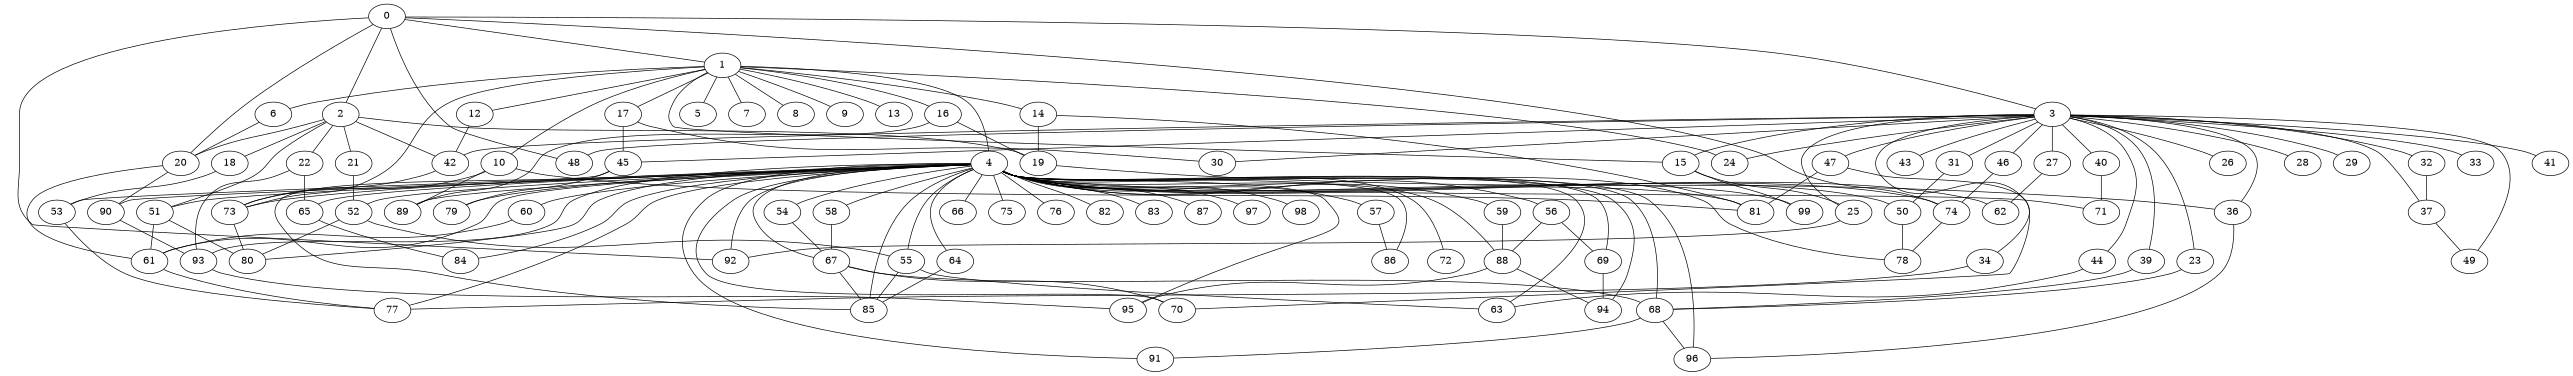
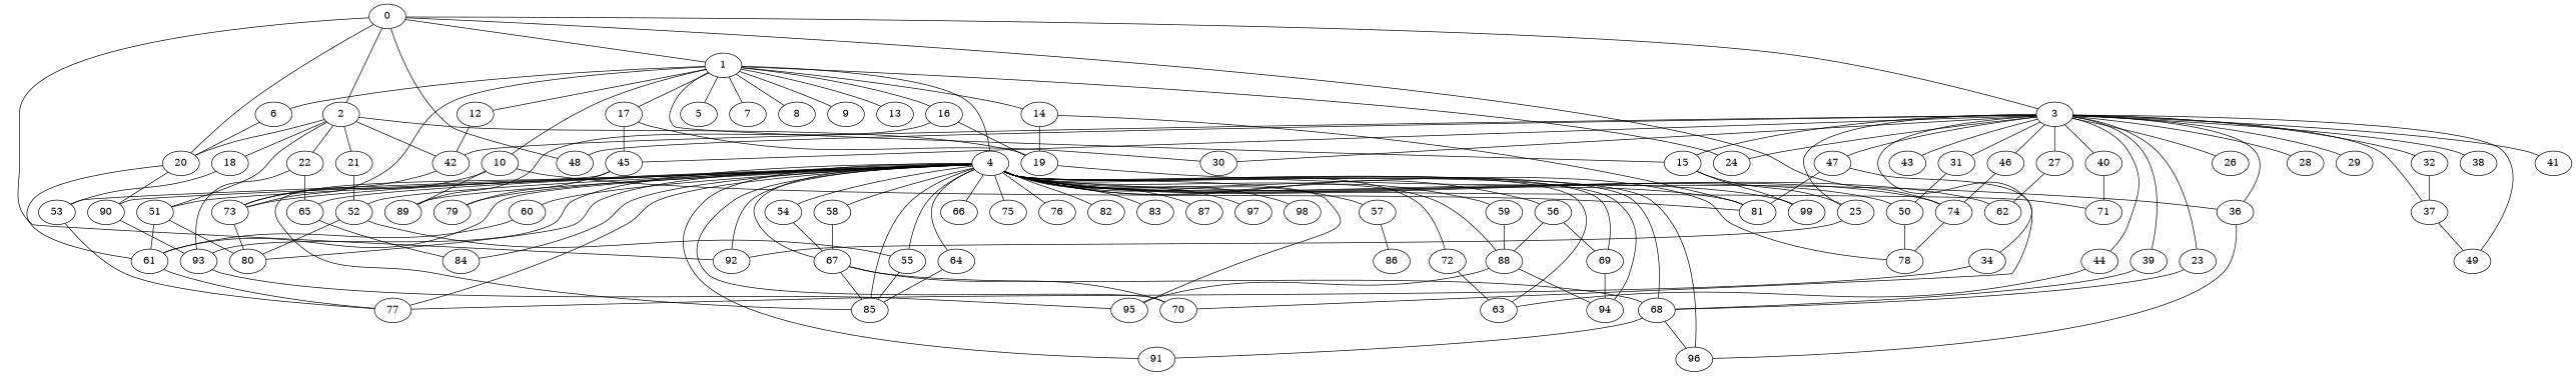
  graph {
    0
    1
    2
    3
    20
    74
    92
    48
    4
    5
    6
    7
    8
    9
    10
    12
    13
    14
    15
    16
    17
    24
    73
    18
    19
    21
    22
    51
    42
    23
    25
    26
    27
    28
    29
    30
    31
    32
-   33
+   33 [label=38]
    34
    36
    37
    39
    40
    41
    43
    44
    45
    46
    47
    49
    61
    90
    78
    50
    52
    53
    54
    55
    56
    57
    58
    59
    60
    62
    63
    64
    65
    66
    67
    68
    69
    70
    71
    72
    75
    76
    77
    79
    80
    81
    82
    83
    84
    85
    86
    87
    88
    89
    91
    93
    94
    95
    96
    97
    98
    99
    0 -- 1
    0 -- 2
    0 -- 3
    0 -- 20
    0 -- 74
    0 -- 92
    0 -- 48
    1 -- 4
    1 -- 5
    1 -- 6
    1 -- 7
    1 -- 8
    1 -- 9
    1 -- 10
    1 -- 12
    1 -- 13
    1 -- 14
    1 -- 15
    1 -- 16
    1 -- 17
    1 -- 24
    1 -- 73
    2 -- 20
    2 -- 18
    2 -- 19
    2 -- 21
    2 -- 22
    2 -- 51
    2 -- 42
    3 -- 48
    3 -- 15
    3 -- 24
    3 -- 42
    3 -- 23
    3 -- 25
    3 -- 26
    3 -- 27
    3 -- 28
    3 -- 29
    3 -- 30
    3 -- 31
    3 -- 32
    3 -- 33
    3 -- 34
    3 -- 36
    3 -- 37
    3 -- 39
    3 -- 40
    3 -- 41
    3 -- 43
    3 -- 44
    3 -- 45
    3 -- 46
    3 -- 47
    3 -- 49
    20 -- 61
    20 -- 90
    74 -- 78
    4 -- 74
    4 -- 92
    4 -- 73
    4 -- 51
    4 -- 61
    4 -- 90
    4 -- 78
    4 -- 50
    4 -- 52
    4 -- 53
    4 -- 54
    4 -- 55
    4 -- 56
    4 -- 57
    4 -- 58
    4 -- 59
    4 -- 60
    4 -- 62
    4 -- 63
    4 -- 64
    4 -- 65
    4 -- 66
    4 -- 67
    4 -- 68
    4 -- 69
    4 -- 70
    4 -- 71
    4 -- 72
    4 -- 75
    4 -- 76
    4 -- 77
    4 -- 79
    4 -- 80
    4 -- 81
    4 -- 82
    4 -- 83
    4 -- 84
    4 -- 85
-   4 -- 86
    4 -- 87
    4 -- 88
    4 -- 89
    4 -- 91
    4 -- 93
    4 -- 94
    4 -- 95
    4 -- 96
    4 -- 97
    4 -- 98
    4 -- 99
    6 -- 20
    10 -- 73
    10 -- 81
    10 -- 89
    12 -- 42
    14 -- 19
    14 -- 81
    15 -- 25
    15 -- 99
    16 -- 19
    16 -- 89
    17 -- 30
    17 -- 45
    73 -- 80
    18 -- 53
    19 -- 36
    21 -- 52
    22 -- 65
    22 -- 93
    51 -- 61
    51 -- 80
    42 -- 73
    23 -- 68
    25 -- 92
    27 -- 62
    31 -- 50
    32 -- 37
    34 -- 77
    36 -- 96
    37 -- 49
    39 -- 68
    40 -- 71
    44 -- 63
    45 -- 79
    45 -- 85
    46 -- 74
    47 -- 70
    47 -- 81
    61 -- 77
    90 -- 93
    50 -- 78
    52 -- 55
    52 -- 80
    53 -- 77
    54 -- 67
-   55 -- 63
+   72 -- 63
    55 -- 85
    56 -- 69
    56 -- 88
    57 -- 86
    58 -- 67
    59 -- 88
    60 -- 61
    64 -- 85
    65 -- 84
    67 -- 68
    67 -- 70
    67 -- 85
    68 -- 91
    68 -- 96
    69 -- 94
    88 -- 94
    88 -- 95
    93 -- 95
  }
